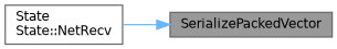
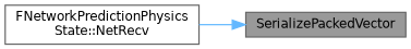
  digraph {
    rankdir=RL
    node [fontname=Helvetica fontsize=10 shape=box style=filled]
    n1 [color=gray40 fillcolor=grey60 fontcolor=black height=0.2 label=SerializePackedVector width=0.4]
-   n2 [color=grey40 fillcolor=white height=0.2 label="State\lState::NetRecv" width=0.4]
+   n2 [color=grey40 fillcolor=white height=0.2 label="FNetworkPredictionPhysics\lState::NetRecv" width=0.4]
    n1 -> n2 [color=steelblue1 dir=back fontname=Helvetica fontsize=10 labelfontname=Helvetica labelfontsize=10 style=solid]
  }
